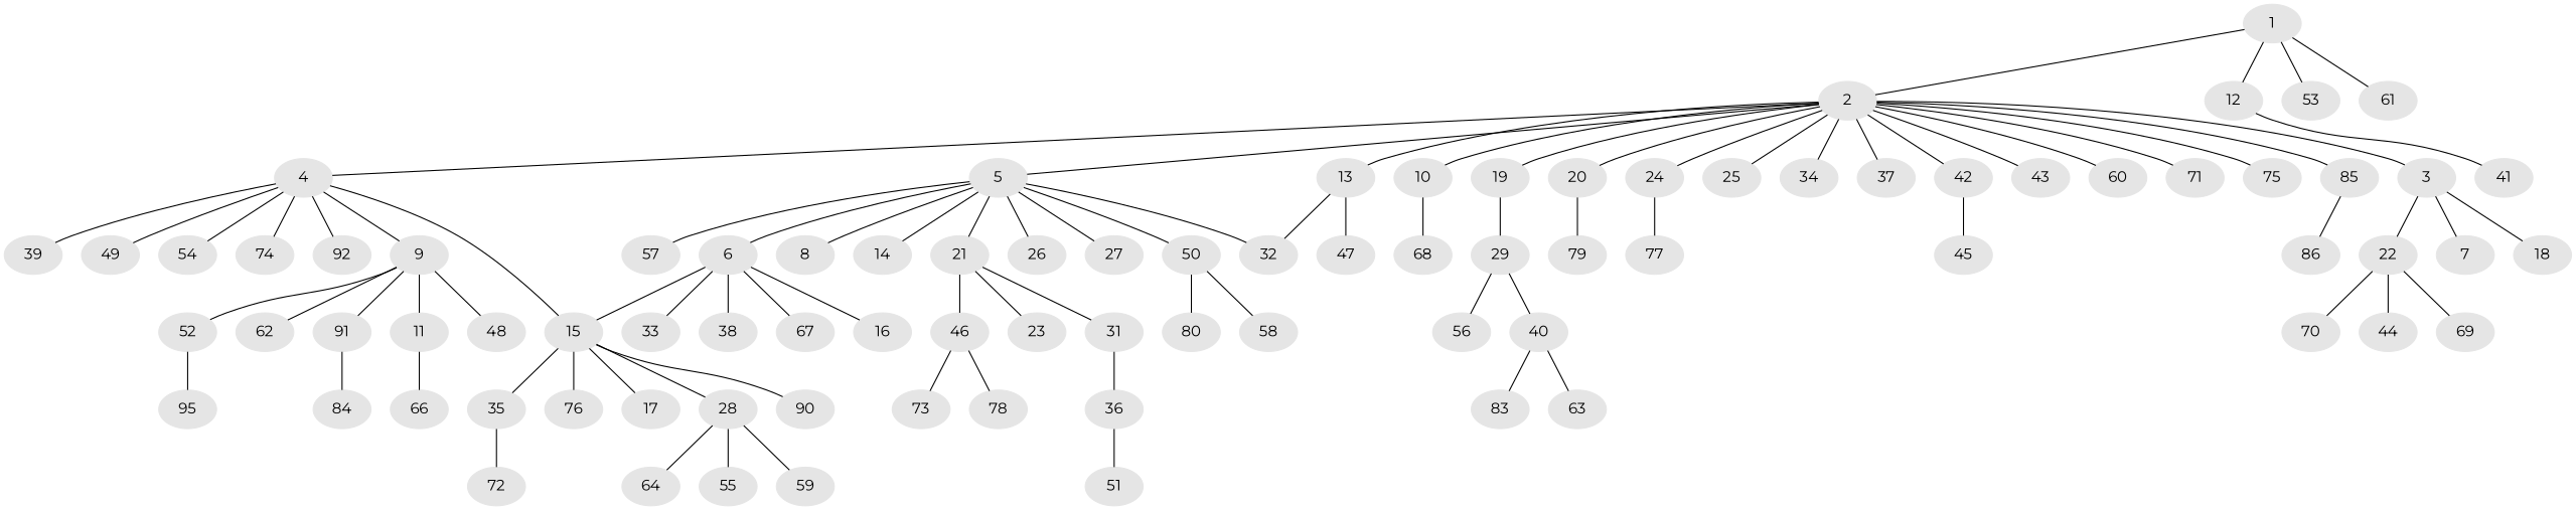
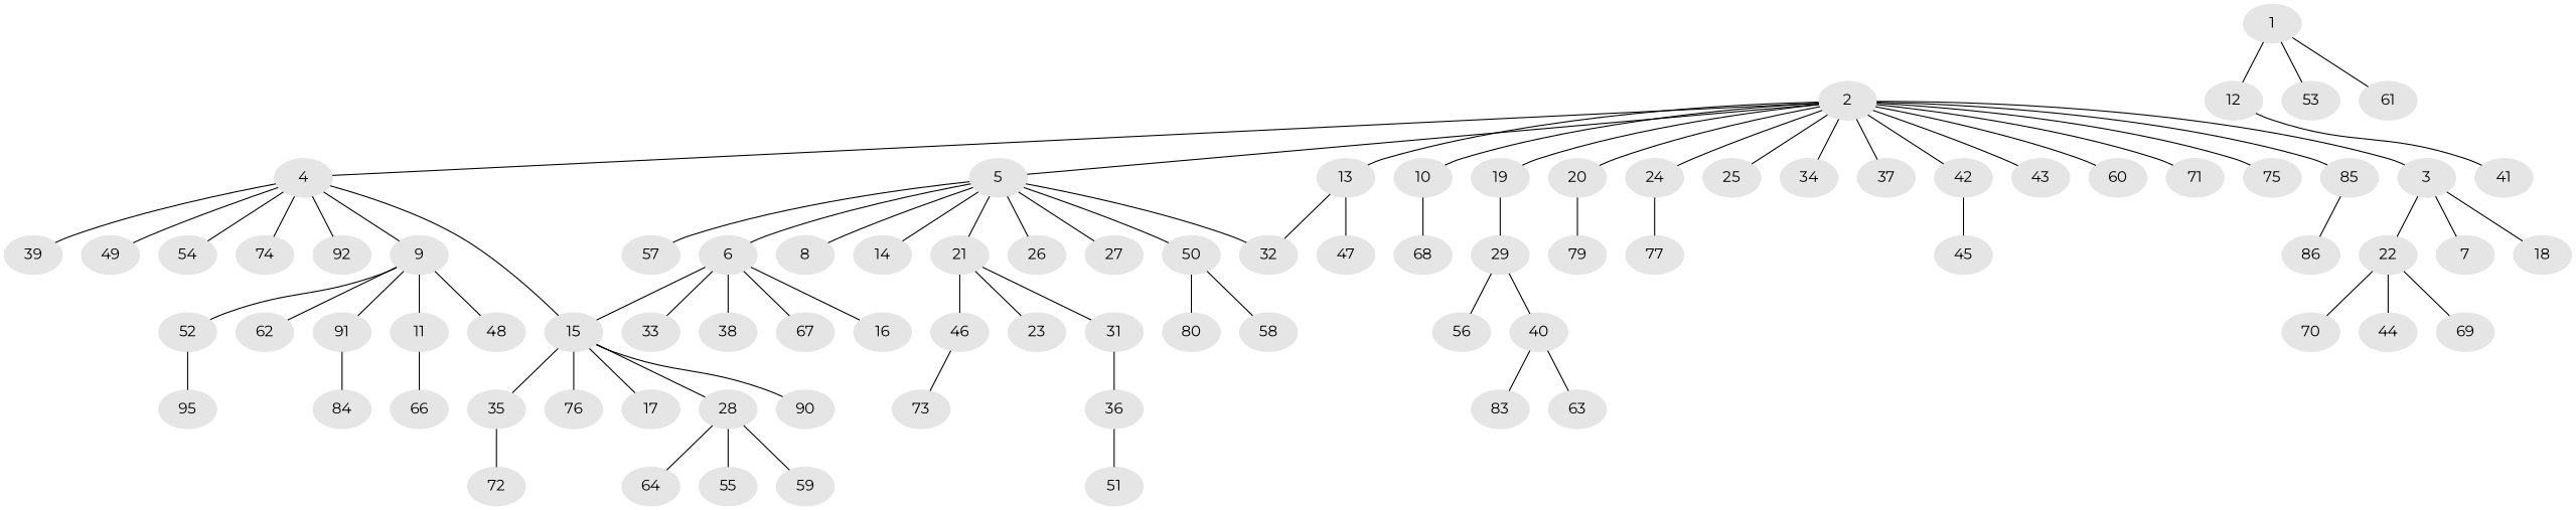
  graph {
    fontname=Montserrat
    node [color=gray90 fontname=Montserrat style=filled]
    edge [fontname=Montserrat]
    1
    2
    12
    53
    61
    3
    4
    5
    10
    13
    19
    20
    24
    25
    34
    37
    42
    43
    60
    71
    75
    85
    41
    7
    18
    22
    9
    15
    39
    49
    54
    74
    n33 [label=92]
    6
    8
    14
    21
    26
    27
    32
    50
    57
    68
    47
    29
    79
    77
    45
    86
    44
    69
    70
    11
    48
    52
    62
    n57 [label=91]
    17
    28
    n60 [label=90]
    35
    76
    16
    33
    38
    67
    23
    31
    46
    58
    80
    66
    n73 [label=95]
    84
    55
    59
    64
    72
    40
    56
    36
    73
-   78
    63
    83
    51
-   1 -- 2
    1 -- 12
    1 -- 53
    1 -- 61
    2 -- 3
    2 -- 4
    2 -- 5
    2 -- 10
    2 -- 13
    2 -- 19
    2 -- 20
    2 -- 24
    2 -- 25
    2 -- 34
    2 -- 37
    2 -- 42
    2 -- 43
    2 -- 60
    2 -- 71
    2 -- 75
    2 -- 85
    12 -- 41
    3 -- 7
    3 -- 18
    3 -- 22
    4 -- 9
    4 -- 15
    4 -- 39
    4 -- 49
    4 -- 54
    4 -- 74
    4 -- n33
    5 -- 6
    5 -- 8
    5 -- 14
    5 -- 21
    5 -- 26
    5 -- 27
    5 -- 32
    5 -- 50
    5 -- 57
    10 -- 68
    13 -- 32
    13 -- 47
    19 -- 29
    20 -- 79
    24 -- 77
    42 -- 45
    85 -- 86
    22 -- 44
    22 -- 69
    22 -- 70
    9 -- 11
    9 -- 48
    9 -- 52
    9 -- 62
    9 -- n57
    15 -- 17
    15 -- 28
    15 -- n60
    15 -- 35
    15 -- 76
    6 -- 15
    6 -- 16
    6 -- 33
    6 -- 38
    6 -- 67
    21 -- 23
    21 -- 31
    21 -- 46
    50 -- 58
    50 -- 80
    29 -- 40
    29 -- 56
    11 -- 66
    52 -- n73
    n57 -- 84
    28 -- 55
    28 -- 59
    28 -- 64
    35 -- 72
    31 -- 36
    46 -- 73
-   46 -- 78
    40 -- 63
    40 -- 83
    36 -- 51
  }
